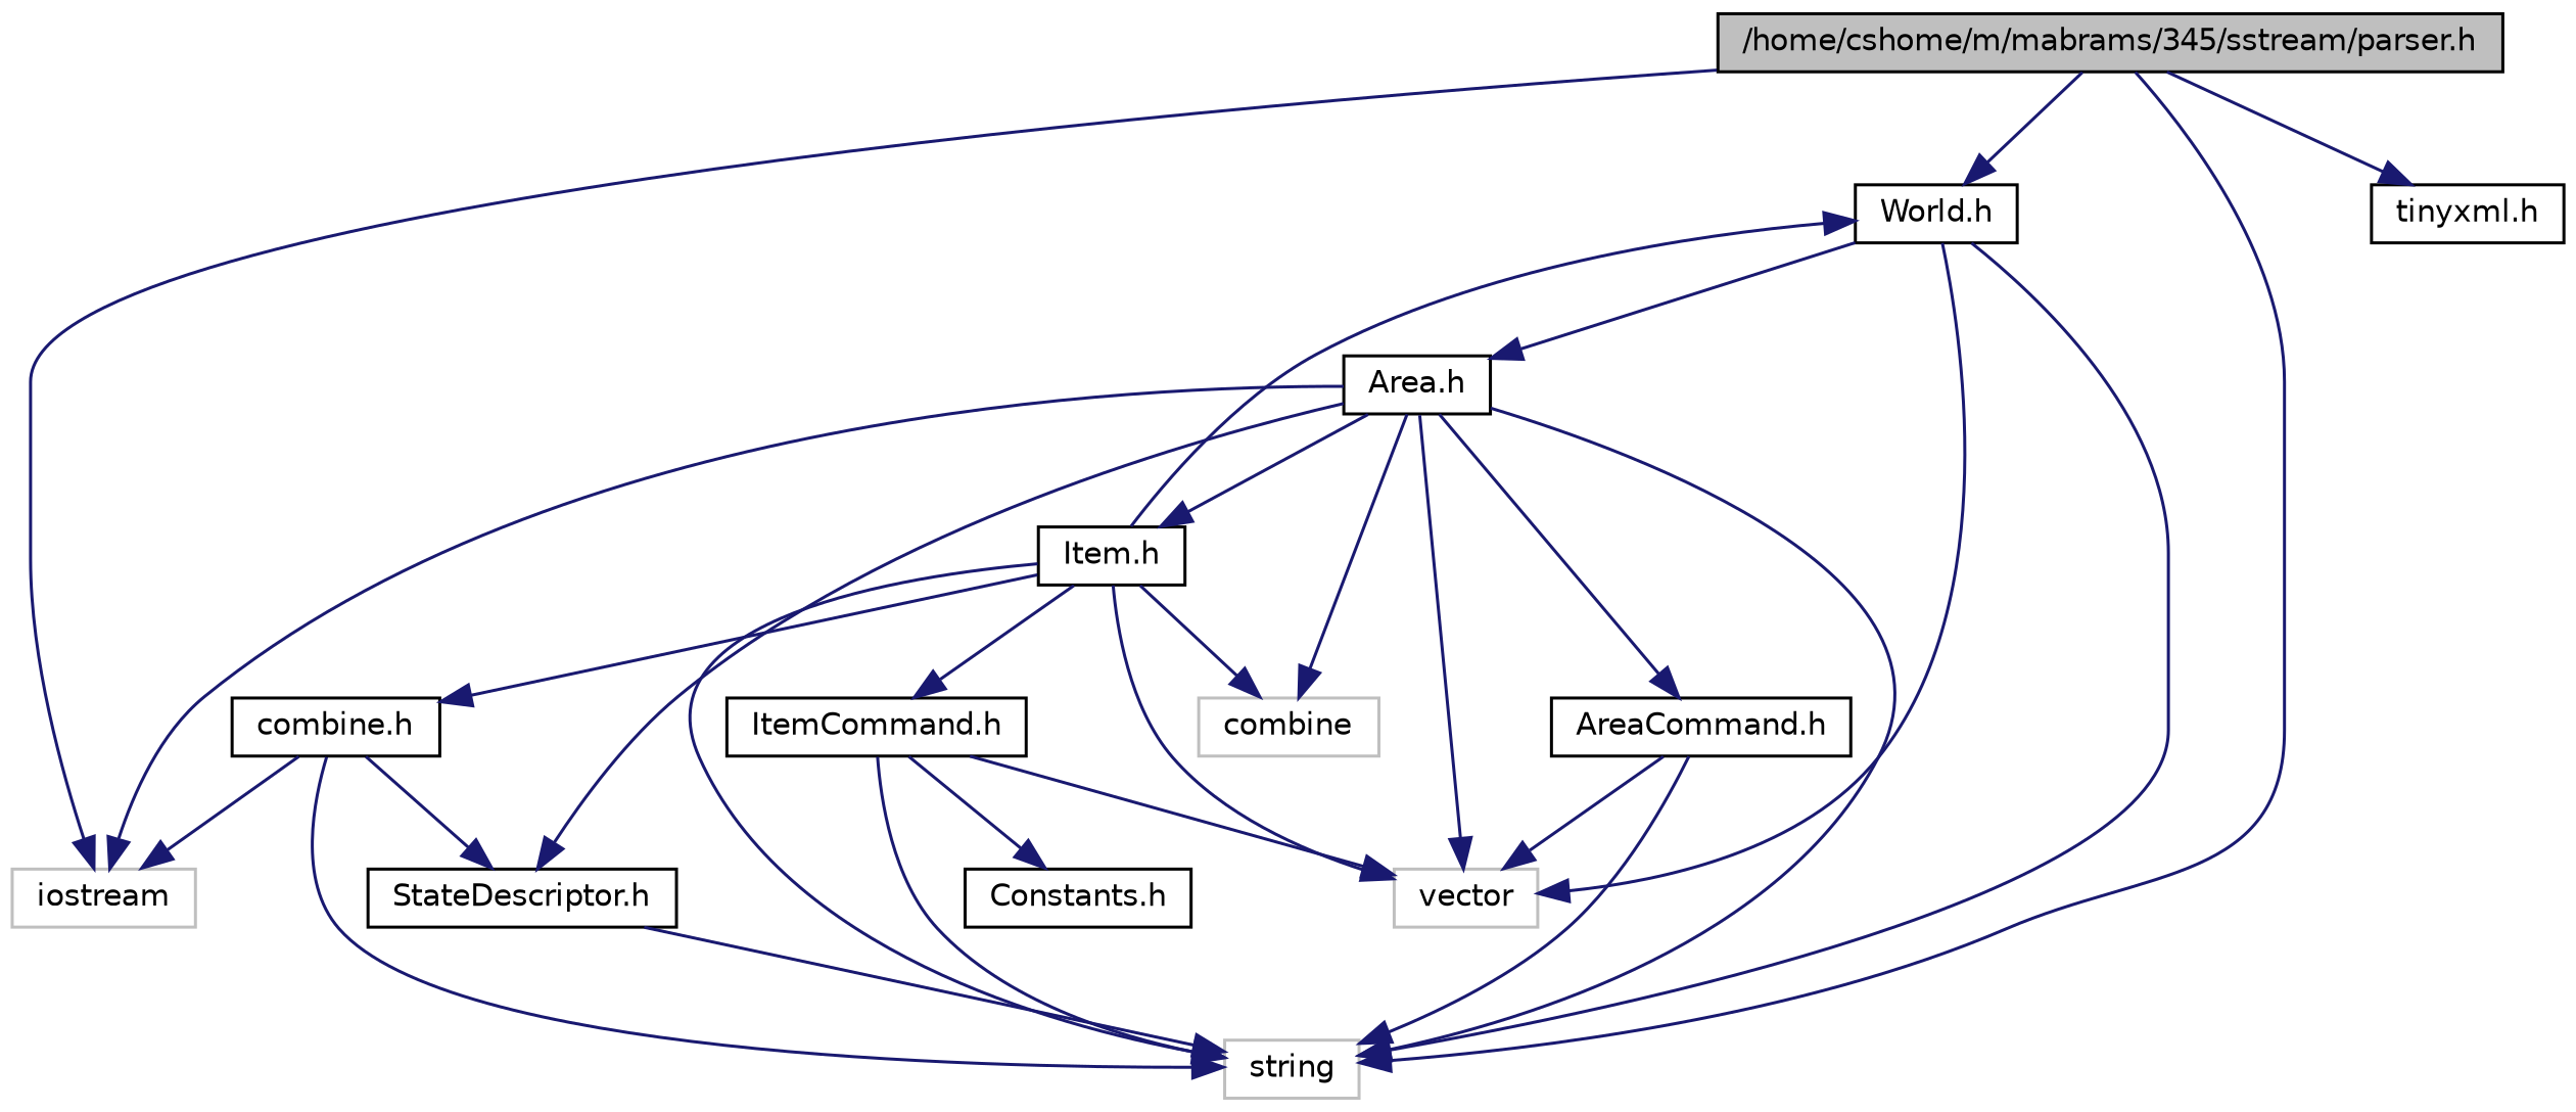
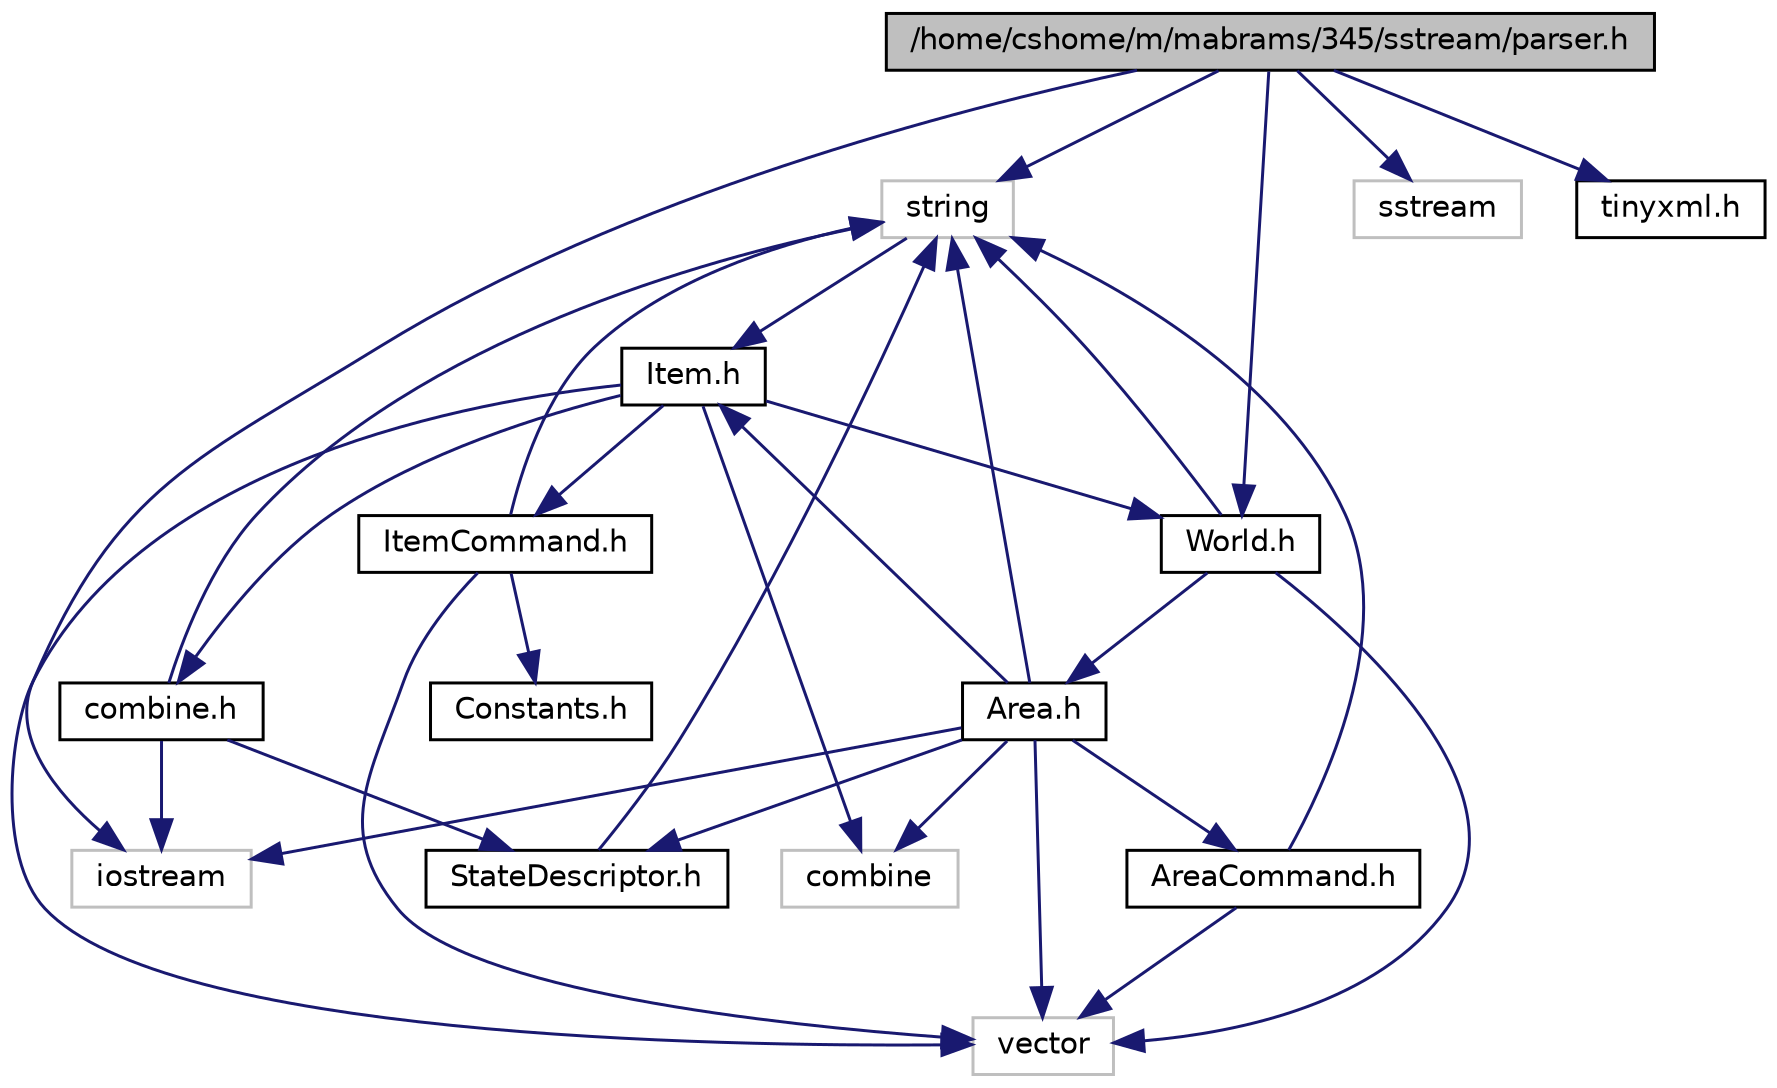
  digraph {
    node [color=black fillcolor=white fontname=Helvetica fontsize=10 shape=record style=filled]
    edge [color=midnightblue fontname=Helvetica fontsize=10 labelfontname=Helvetica labelfontsize=10 style=solid]
    n1 [fillcolor=grey75 fontcolor=black height=0.2 label="/home/cshome/m/mabrams/345/sstream/parser.h" width=0.4]
    n2 [color=grey75 height=0.2 label=iostream width=0.4]
+   n3 [color=grey75 height=0.2 label=sstream width=0.4]
    n4 [color=grey75 height=0.2 label=string width=0.4]
    n5 [height=0.2 label="tinyxml.h" width=0.4]
    n6 [height=0.2 label="World.h" width=0.4]
    n7 [height=0.2 label="Area.h" width=0.4]
    n8 [color=grey75 height=0.2 label=vector width=0.4]
    n9 [color=grey75 height=0.2 label=combine width=0.4]
    n10 [height=0.2 label="Item.h" width=0.4]
    n11 [height=0.2 label="StateDescriptor.h" width=0.4]
    n12 [height=0.2 label="AreaCommand.h" width=0.4]
    n13 [height=0.2 label="ItemCommand.h" width=0.4]
    n14 [height=0.2 label="combine.h" width=0.4]
    n15 [height=0.2 label="Constants.h" width=0.4]
    n1 -> n2
+   n1 -> n3
    n1 -> n4
    n1 -> n5
    n1 -> n6
    n6 -> n4
    n6 -> n7
    n6 -> n8
    n7 -> n2
    n7 -> n4
    n7 -> n8
    n7 -> n9
    n7 -> n10
    n7 -> n11
    n7 -> n12
-   n10 -> n4
+   n4 -> n10
    n10 -> n6
    n10 -> n8
    n10 -> n9
    n10 -> n13
    n10 -> n14
    n11 -> n4
    n12 -> n4
    n12 -> n8
    n13 -> n4
    n13 -> n8
    n13 -> n15
    n14 -> n2
    n14 -> n4
    n14 -> n11
  }
